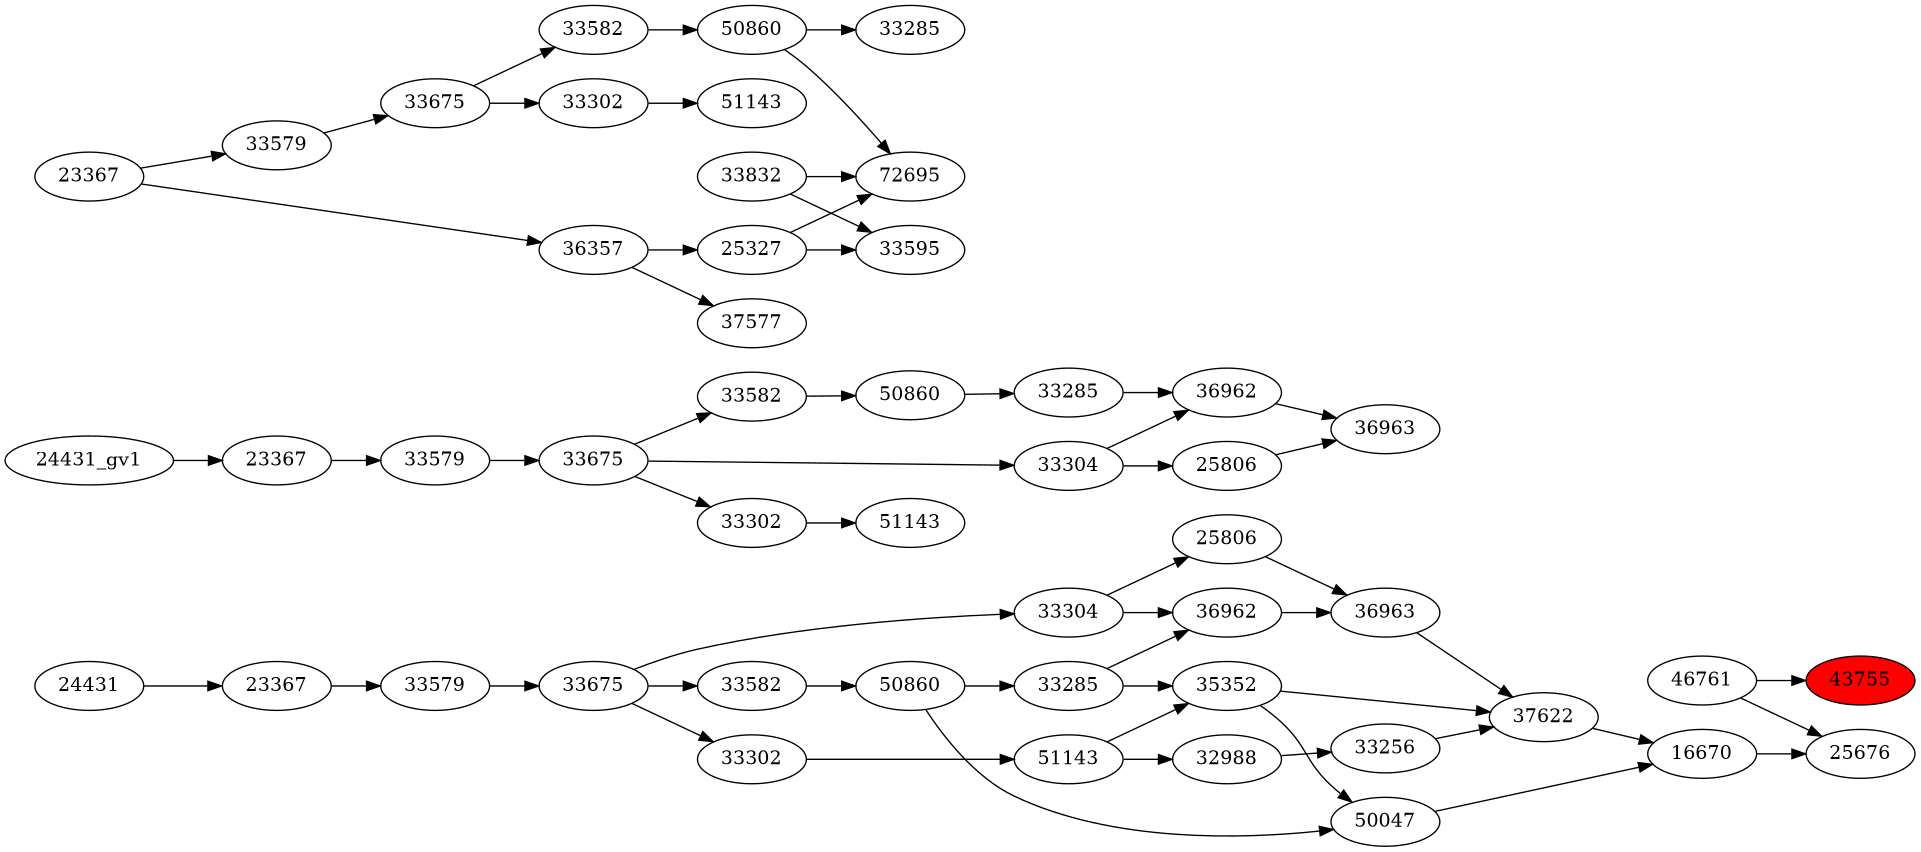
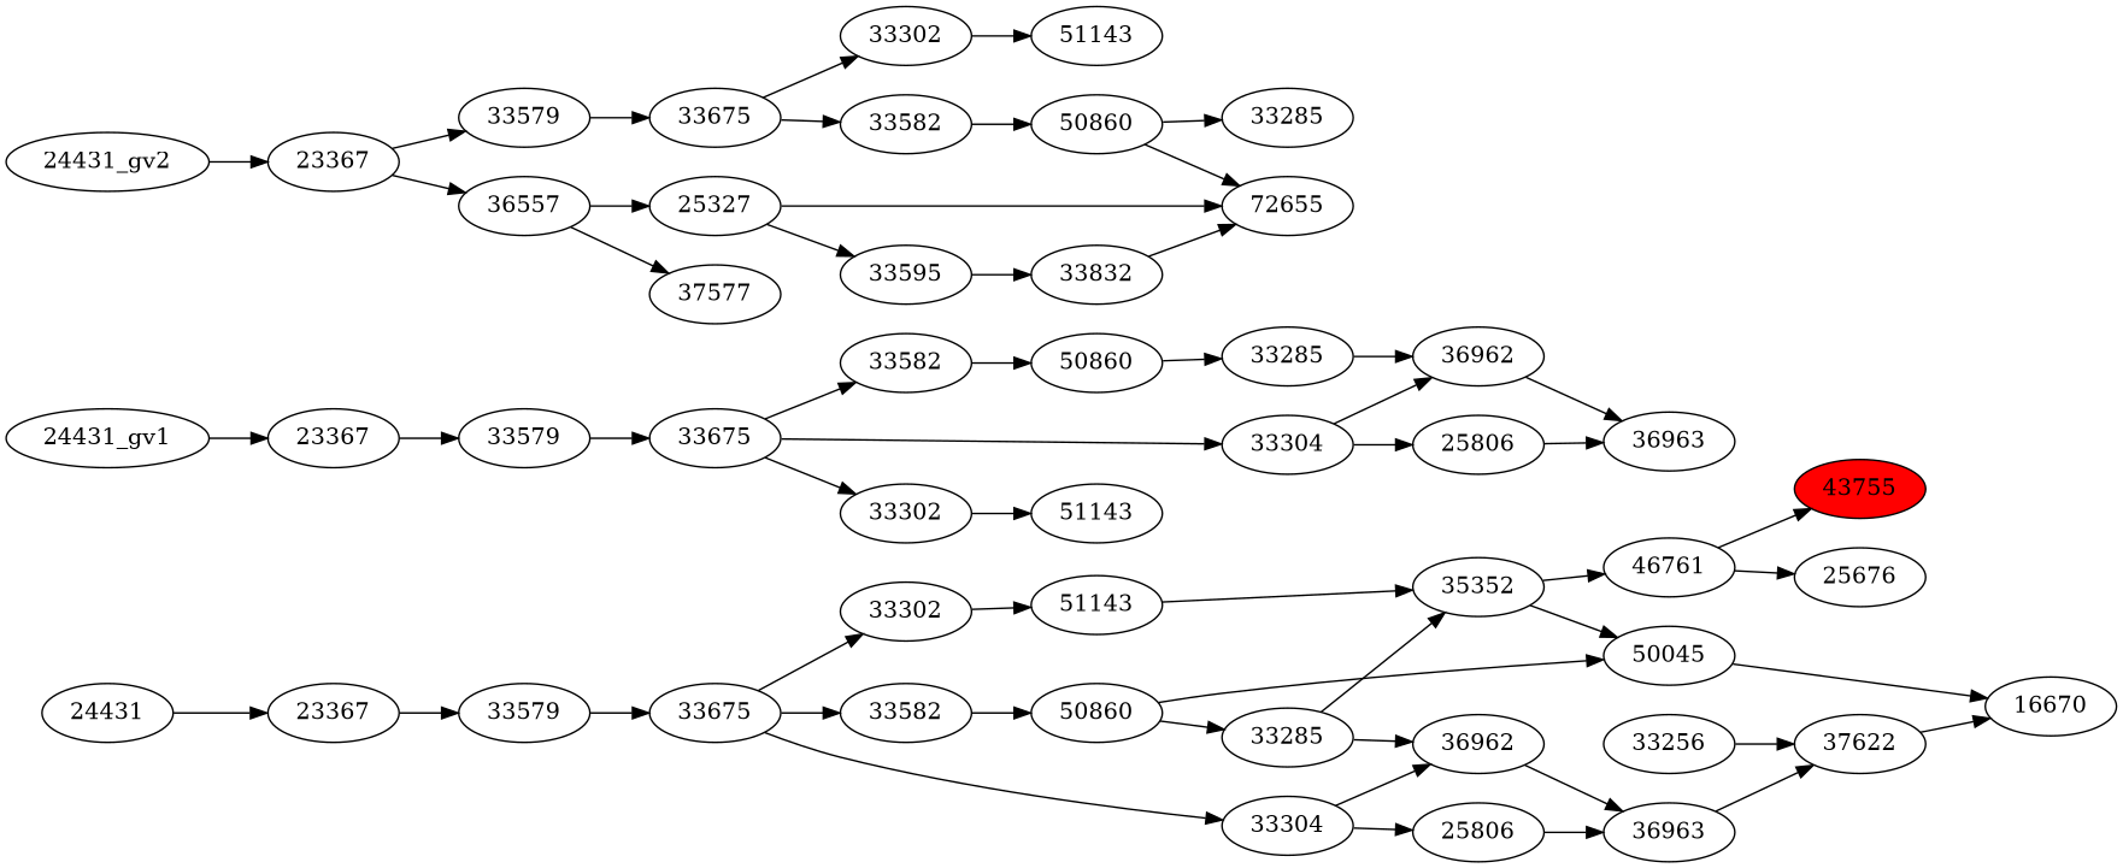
  strict digraph {
    rankdir=LR
    n1 [fillcolor=red label=43755 style=filled]
    n2 [label=46761]
    n3 [label=25676]
    n4 [label=16670]
    n5 [label=37622]
-   n6 [label=50047]
+   n6 [label=50045]
    n7 [label=36963]
    n8 [label=35352]
    n9 [label=33256]
    n10 [label=50860]
    n11 [label=33285]
    n12 [label=36962]
    n13 [label=25806]
    n14 [label=51143]
-   n15 [label=32988]
    n16 [label=33582]
    n17 [label=33304]
    n18 [label=33302]
    n19 [label=33675]
    n20 [label=33579]
    n21 [label=23367]
    n22 [label=24431]
    n23 [label=36963]
    n24 [label=36962]
    n25 [label=25806]
    n26 [label=50860]
    n27 [label=33285]
    n28 [label=33582]
    n29 [label=33304]
    n30 [label=51143]
    n31 [label=33302]
    n32 [label=33675]
    n33 [label=33579]
    n34 [label=23367]
    "24431_gv1"
    n36 [label=51143]
    n37 [label=33302]
    n38 [label=33285]
    n39 [label=50860]
-   n40 [label=72695]
+   n40 [label=72655]
    n41 [label=33832]
    n42 [label=33595]
    n43 [label=33582]
    n44 [label=33675]
    n45 [label=25327]
    n46 [label=33579]
-   n47 [label=36357]
+   n47 [label=36557]
    n48 [label=37577]
    n49 [label=23367]
+   "24431_gv2"
    subgraph sub_1 {
      n1
      n2
      n3
      n4
      n5
      n6
      n7
      n8
      n9
      n10
      n11
      n12
      n13
      n14
-     n15
      n16
      n17
      n18
      n19
      n20
      n21
      n22
    }
    subgraph sub_2 {
      n23
      n24
      n25
      n26
      n27
      n28
      n29
      n30
      n31
      n32
      n33
      n34
      "24431_gv1"
    }
    subgraph sub_3 {
      n36
      n37
      n38
      n39
      n40
      n41
      n42
      n43
      n44
      n45
      n46
      n47
      n48
      n49
+     "24431_gv2"
    }
    n2 -> n1
    n2 -> n3
-   n4 -> n3
    n5 -> n4
    n6 -> n4
    n7 -> n5
-   n8 -> n5
+   n8 -> n2
    n8 -> n6
    n9 -> n5
    n10 -> n6
    n10 -> n11
    n11 -> n8
    n11 -> n12
    n12 -> n7
    n13 -> n7
    n14 -> n8
-   n14 -> n15
-   n15 -> n9
    n16 -> n10
    n17 -> n12
    n17 -> n13
    n18 -> n14
    n19 -> n16
    n19 -> n17
    n19 -> n18
    n20 -> n19
    n21 -> n20
    n22 -> n21
    n24 -> n23
    n25 -> n23
    n26 -> n27
    n27 -> n24
    n28 -> n26
    n29 -> n24
    n29 -> n25
    n31 -> n30
    n32 -> n28
    n32 -> n29
    n32 -> n31
    n33 -> n32
    n34 -> n33
    "24431_gv1" -> n34
    n37 -> n36
    n39 -> n38
    n39 -> n40
    n41 -> n40
-   n41 -> n42
+   n42 -> n41
    n43 -> n39
    n44 -> n37
    n44 -> n43
    n45 -> n40
    n45 -> n42
    n46 -> n44
    n47 -> n45
    n47 -> n48
    n49 -> n46
    n49 -> n47
+   "24431_gv2" -> n49
  }
